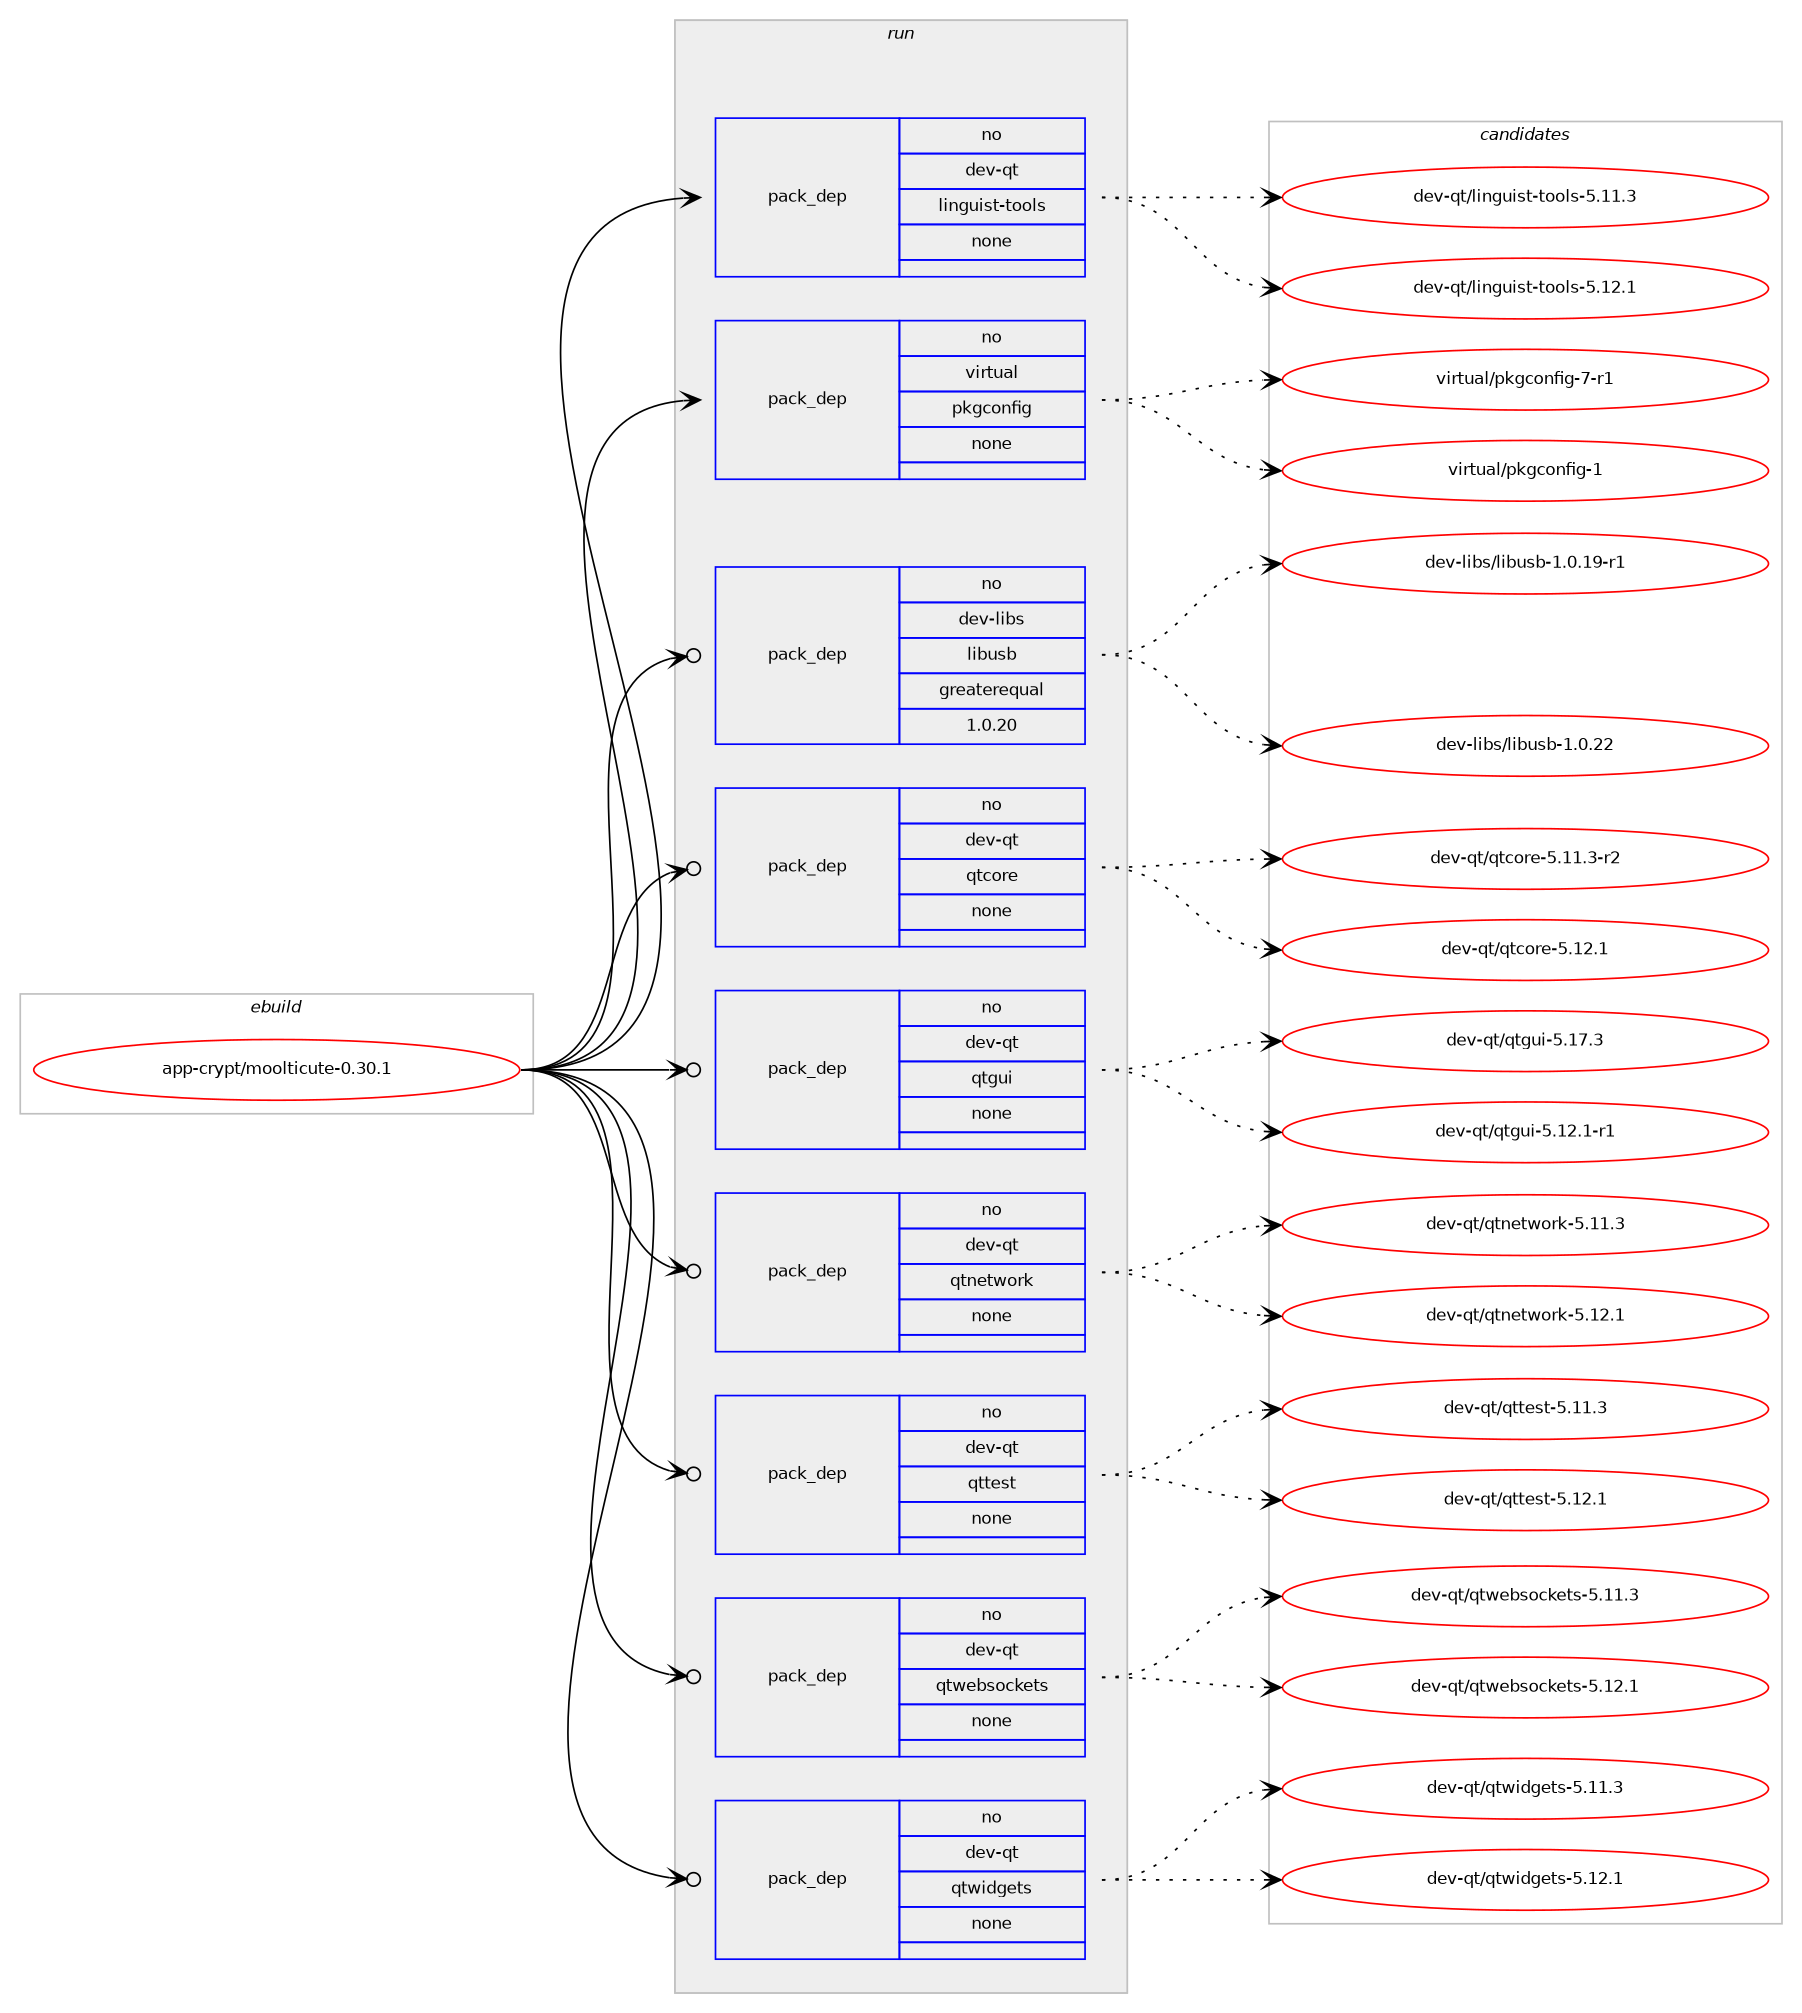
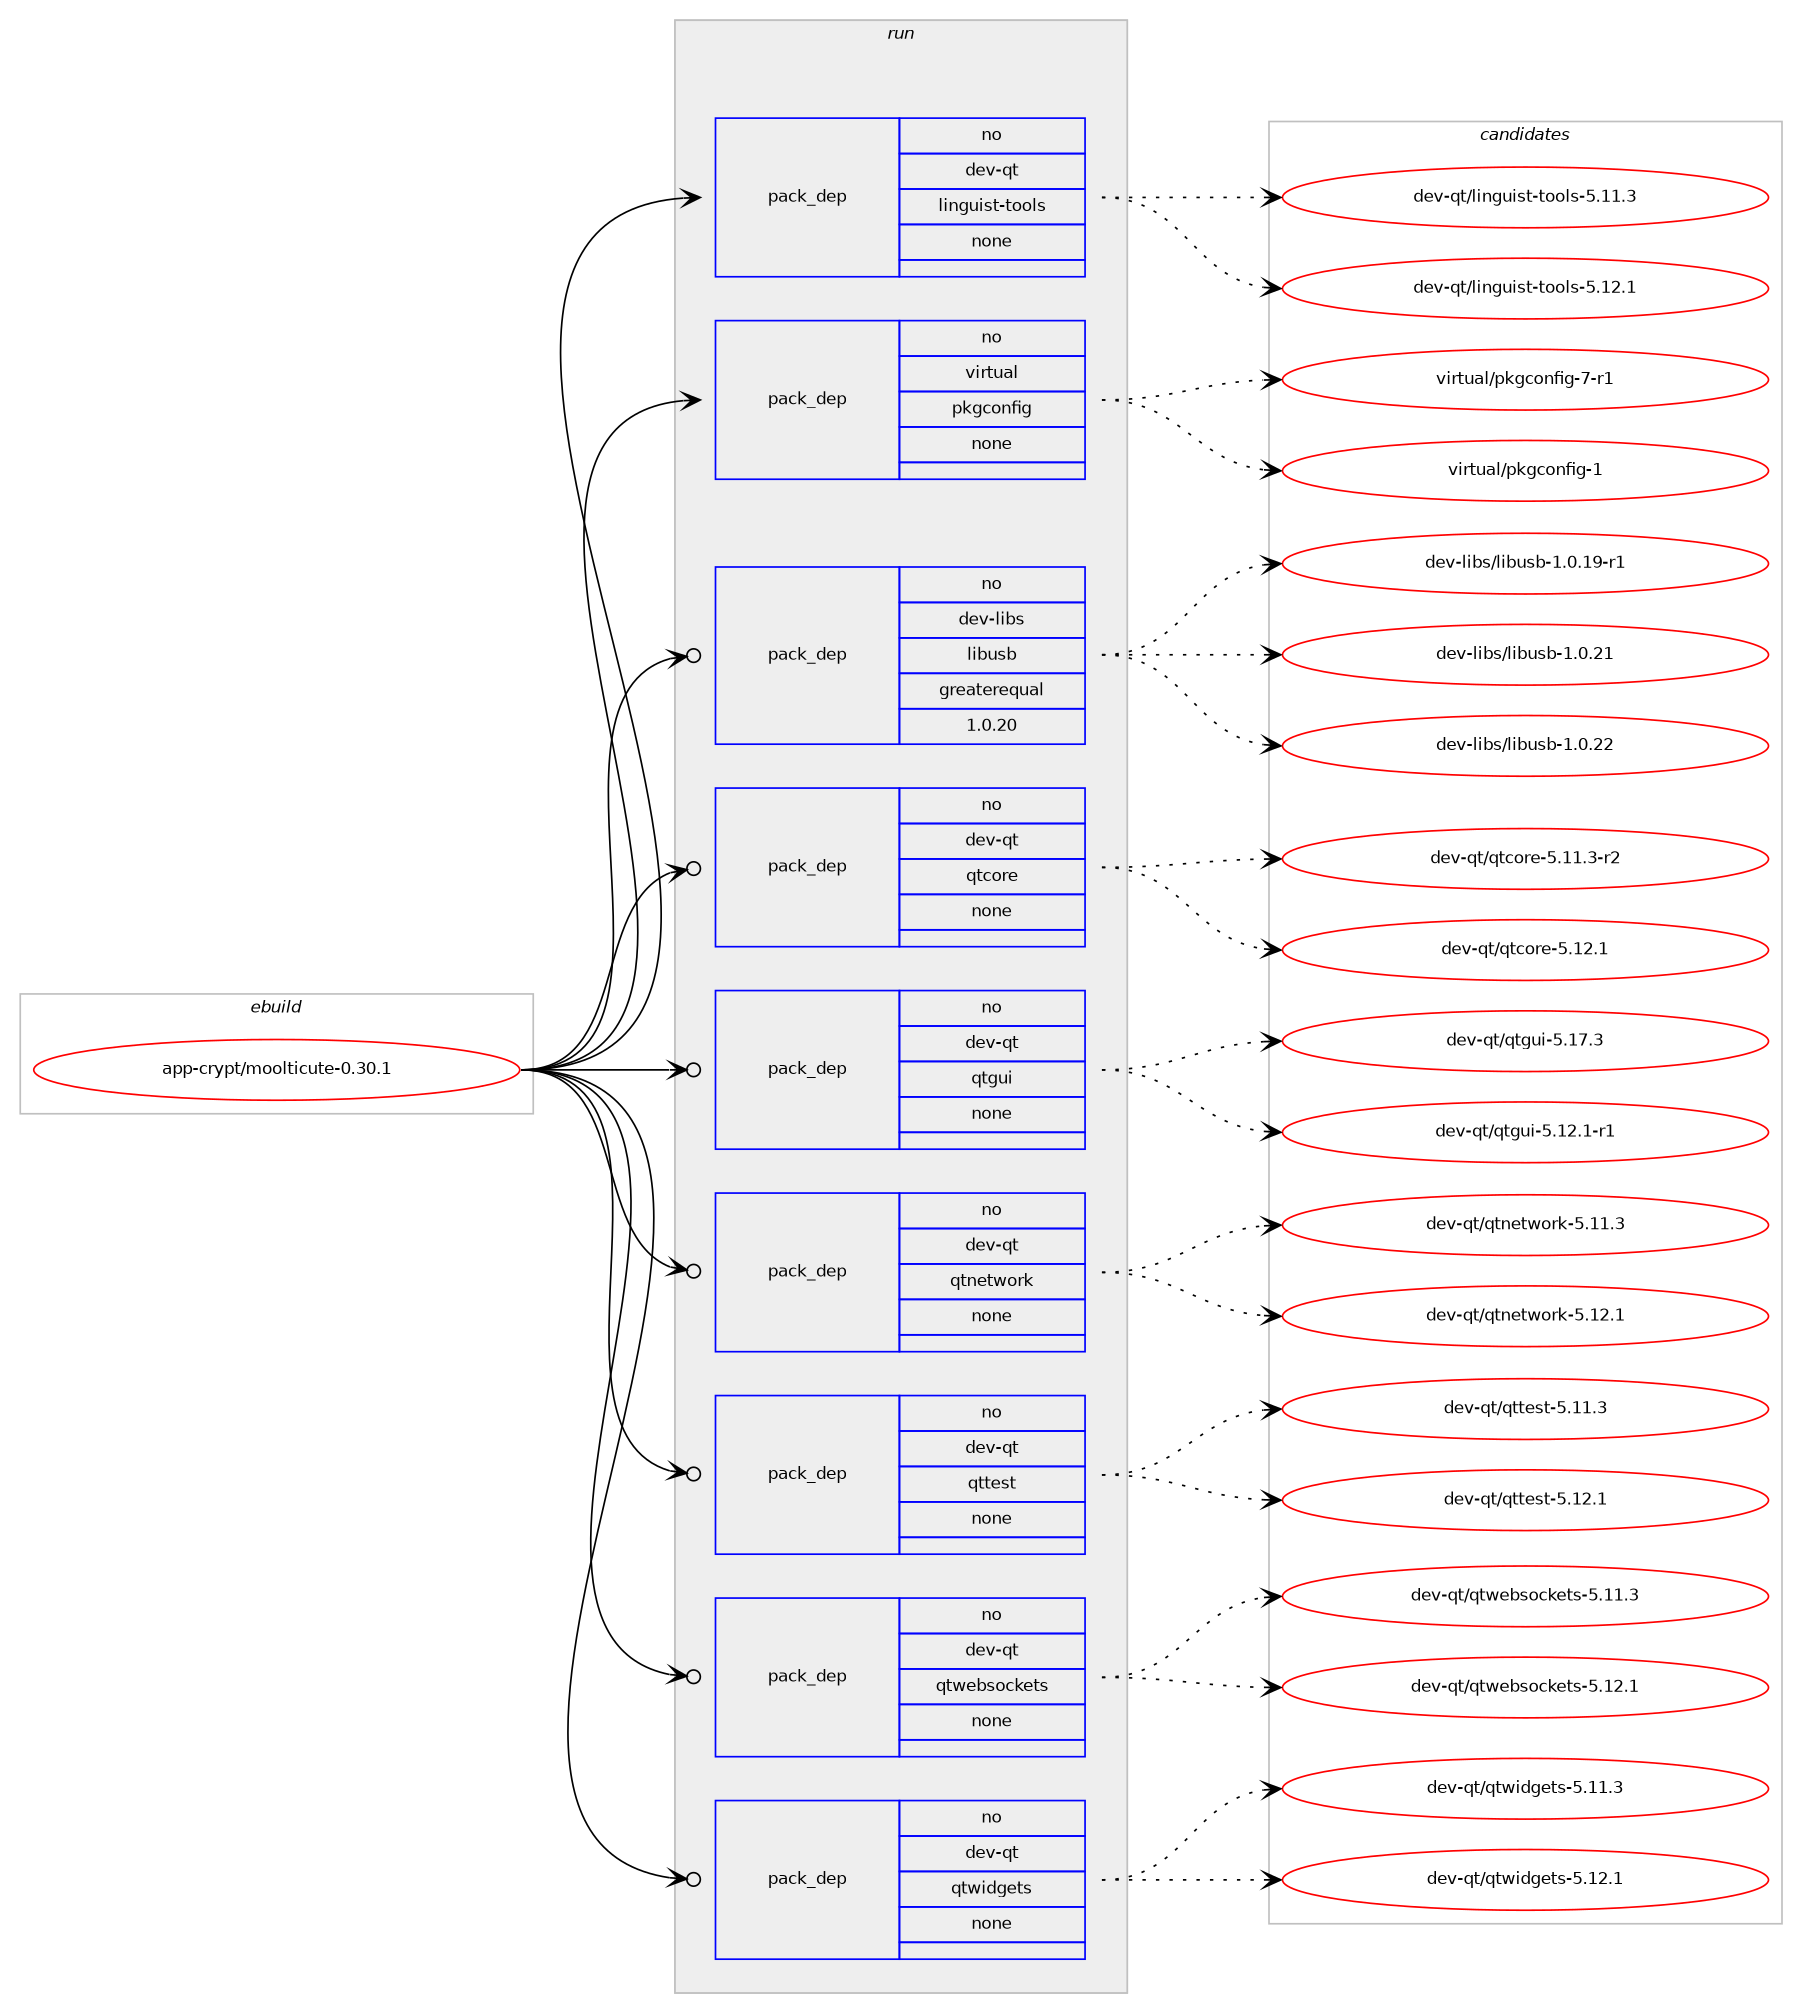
  digraph {
    compound=true
    concentrate=true
    fontname=Helvetica
    fontsize=10
    newrank=true
    rankdir=LR
    ranksep=1.5
    node [color=red fontname=Helvetica fontsize=10]
    edge [arrowhead=vee headport=w style=dotted tailport=e weight=100]
    n1 [label="app-crypt/moolticute-0.30.1" width=4]
    n2 [color=blue label=<<TABLE BORDER="0" CELLBORDER="1" CELLSPACING="0" CELLPADDING="4" WIDTH="220"><TR><TD ROWSPAN="6" CELLPADDING="30">pack_dep</TD></TR><TR><TD WIDTH="110">no</TD></TR><TR><TD>dev-qt</TD></TR><TR><TD>linguist-tools</TD></TR><TR><TD>none</TD></TR><TR><TD></TD></TR></TABLE>> shape=none]
    n3 [color=blue label=<<TABLE BORDER="0" CELLBORDER="1" CELLSPACING="0" CELLPADDING="4" WIDTH="220"><TR><TD ROWSPAN="6" CELLPADDING="30">pack_dep</TD></TR><TR><TD WIDTH="110">no</TD></TR><TR><TD>virtual</TD></TR><TR><TD>pkgconfig</TD></TR><TR><TD>none</TD></TR><TR><TD></TD></TR></TABLE>> shape=none]
    n4 [color=blue label=<<TABLE BORDER="0" CELLBORDER="1" CELLSPACING="0" CELLPADDING="4" WIDTH="220"><TR><TD ROWSPAN="6" CELLPADDING="30">pack_dep</TD></TR><TR><TD WIDTH="110">no</TD></TR><TR><TD>dev-libs</TD></TR><TR><TD>libusb</TD></TR><TR><TD>greaterequal</TD></TR><TR><TD>1.0.20</TD></TR></TABLE>> shape=none]
    n5 [color=blue label=<<TABLE BORDER="0" CELLBORDER="1" CELLSPACING="0" CELLPADDING="4" WIDTH="220"><TR><TD ROWSPAN="6" CELLPADDING="30">pack_dep</TD></TR><TR><TD WIDTH="110">no</TD></TR><TR><TD>dev-qt</TD></TR><TR><TD>qtcore</TD></TR><TR><TD>none</TD></TR><TR><TD></TD></TR></TABLE>> shape=none]
    n6 [color=blue label=<<TABLE BORDER="0" CELLBORDER="1" CELLSPACING="0" CELLPADDING="4" WIDTH="220"><TR><TD ROWSPAN="6" CELLPADDING="30">pack_dep</TD></TR><TR><TD WIDTH="110">no</TD></TR><TR><TD>dev-qt</TD></TR><TR><TD>qtgui</TD></TR><TR><TD>none</TD></TR><TR><TD></TD></TR></TABLE>> shape=none]
    n7 [color=blue label=<<TABLE BORDER="0" CELLBORDER="1" CELLSPACING="0" CELLPADDING="4" WIDTH="220"><TR><TD ROWSPAN="6" CELLPADDING="30">pack_dep</TD></TR><TR><TD WIDTH="110">no</TD></TR><TR><TD>dev-qt</TD></TR><TR><TD>qtnetwork</TD></TR><TR><TD>none</TD></TR><TR><TD></TD></TR></TABLE>> shape=none]
    n8 [color=blue label=<<TABLE BORDER="0" CELLBORDER="1" CELLSPACING="0" CELLPADDING="4" WIDTH="220"><TR><TD ROWSPAN="6" CELLPADDING="30">pack_dep</TD></TR><TR><TD WIDTH="110">no</TD></TR><TR><TD>dev-qt</TD></TR><TR><TD>qttest</TD></TR><TR><TD>none</TD></TR><TR><TD></TD></TR></TABLE>> shape=none]
    n9 [color=blue label=<<TABLE BORDER="0" CELLBORDER="1" CELLSPACING="0" CELLPADDING="4" WIDTH="220"><TR><TD ROWSPAN="6" CELLPADDING="30">pack_dep</TD></TR><TR><TD WIDTH="110">no</TD></TR><TR><TD>dev-qt</TD></TR><TR><TD>qtwebsockets</TD></TR><TR><TD>none</TD></TR><TR><TD></TD></TR></TABLE>> shape=none]
    n10 [color=blue label=<<TABLE BORDER="0" CELLBORDER="1" CELLSPACING="0" CELLPADDING="4" WIDTH="220"><TR><TD ROWSPAN="6" CELLPADDING="30">pack_dep</TD></TR><TR><TD WIDTH="110">no</TD></TR><TR><TD>dev-qt</TD></TR><TR><TD>qtwidgets</TD></TR><TR><TD>none</TD></TR><TR><TD></TD></TR></TABLE>> shape=none]
    n11 [label="dev-qt/linguist-tools-5.11.3" width=4]
    n12 [label="dev-qt/linguist-tools-5.12.1" width=4]
    n13 [label="virtual/pkgconfig-7-r1" width=4]
    n14 [label="virtual/pkgconfig-1" width=4]
    n15 [label="dev-libs/libusb-1.0.19-r1" width=4]
+   n16 [label="dev-libs/libusb-1.0.21" width=4]
    n17 [label="dev-libs/libusb-1.0.22" width=4]
    n18 [label="dev-qt/qtcore-5.11.3-r2" width=4]
    n19 [label="dev-qt/qtcore-5.12.1" width=4]
    n20 [label="dev-qt/qtgui-5.17.3" width=4]
    n21 [label="dev-qt/qtgui-5.12.1-r1" width=4]
    n22 [label="dev-qt/qtnetwork-5.11.3" width=4]
    n23 [label="dev-qt/qtnetwork-5.12.1" width=4]
    n24 [label="dev-qt/qttest-5.11.3" width=4]
    n25 [label="dev-qt/qttest-5.12.1" width=4]
    n26 [label="dev-qt/qtwebsockets-5.11.3" width=4]
    n27 [label="dev-qt/qtwebsockets-5.12.1" width=4]
    n28 [label="dev-qt/qtwidgets-5.11.3" width=4]
    n29 [label="dev-qt/qtwidgets-5.12.1" width=4]
    subgraph cluster_1 {
      color=gray
      label=<<i>ebuild</i>>
      rank=same
      n1
    }
    subgraph cluster_2 {
      color=gray
      label=<<i>dependencies</i>>
      subgraph cluster_3 {
        color=gray
        fillcolor="#eeeeee"
        label=<<i>compile</i>>
        style=filled
        subgraph sub_4 {
          color=gray
          fillcolor="#eeeeee"
          label=<<i>compile</i>>
          style=filled
          n2
        }
        subgraph sub_5 {
          color=gray
          fillcolor="#eeeeee"
          label=<<i>compile</i>>
          style=filled
          n3
        }
      }
      subgraph cluster_6 {
        color=gray
        fillcolor="#eeeeee"
        label=<<i>compile and run</i>>
        style=filled
        subgraph sub_7 {
          color=gray
          fillcolor="#eeeeee"
          label=<<i>compile and run</i>>
          style=filled
          n4
        }
        subgraph sub_8 {
          color=gray
          fillcolor="#eeeeee"
          label=<<i>compile and run</i>>
          style=filled
          n5
        }
        subgraph sub_9 {
          color=gray
          fillcolor="#eeeeee"
          label=<<i>compile and run</i>>
          style=filled
          n6
        }
        subgraph sub_10 {
          color=gray
          fillcolor="#eeeeee"
          label=<<i>compile and run</i>>
          style=filled
          n7
        }
        subgraph sub_11 {
          color=gray
          fillcolor="#eeeeee"
          label=<<i>compile and run</i>>
          style=filled
          n8
        }
        subgraph sub_12 {
          color=gray
          fillcolor="#eeeeee"
          label=<<i>compile and run</i>>
          style=filled
          n9
        }
        subgraph sub_13 {
          color=gray
          fillcolor="#eeeeee"
          label=<<i>compile and run</i>>
          style=filled
          n10
        }
      }
      subgraph cluster_14 {
        color=gray
        fillcolor="#eeeeee"
        label=<<i>run</i>>
        style=filled
      }
    }
    subgraph cluster_15 {
      color=gray
      label=<<i>candidates</i>>
      rank=same
      subgraph sub_16 {
        color=black
        label=<<i>candidates</i>>
        nodesep=1
        rank=same
        n11
        n12
      }
      subgraph sub_17 {
        color=black
        label=<<i>candidates</i>>
        nodesep=1
        rank=same
        n13
        n14
      }
      subgraph sub_18 {
        color=black
        label=<<i>candidates</i>>
        nodesep=1
        rank=same
        n15
+       n16
        n17
      }
      subgraph sub_19 {
        color=black
        label=<<i>candidates</i>>
        nodesep=1
        rank=same
        n18
        n19
      }
      subgraph sub_20 {
        color=black
        label=<<i>candidates</i>>
        nodesep=1
        rank=same
        n20
        n21
      }
      subgraph sub_21 {
        color=black
        label=<<i>candidates</i>>
        nodesep=1
        rank=same
        n22
        n23
      }
      subgraph sub_22 {
        color=black
        label=<<i>candidates</i>>
        nodesep=1
        rank=same
        n24
        n25
      }
      subgraph sub_23 {
        color=black
        label=<<i>candidates</i>>
        nodesep=1
        rank=same
        n26
        n27
      }
      subgraph sub_24 {
        color=black
        label=<<i>candidates</i>>
        nodesep=1
        rank=same
        n28
        n29
      }
    }
    n1 -> n2 [style=solid weight=20]
    n1 -> n3 [style=solid weight=20]
    n1 -> n4 [arrowhead=odotvee style=solid weight=20]
    n1 -> n5 [arrowhead=odotvee style=solid weight=20]
    n1 -> n6 [arrowhead=odotvee style=solid weight=20]
    n1 -> n7 [arrowhead=odotvee style=solid weight=20]
    n1 -> n8 [arrowhead=odotvee style=solid weight=20]
    n1 -> n9 [arrowhead=odotvee style=solid weight=20]
    n1 -> n10 [arrowhead=odotvee style=solid weight=20]
    n2 -> n11
    n2 -> n12
    n3 -> n13
    n3 -> n14
    n4 -> n15
+   n4 -> n16
    n4 -> n17
    n5 -> n18
    n5 -> n19
    n6 -> n20
    n6 -> n21
    n7 -> n22
    n7 -> n23
    n8 -> n24
    n8 -> n25
    n9 -> n26
    n9 -> n27
    n10 -> n28
    n10 -> n29
  }
